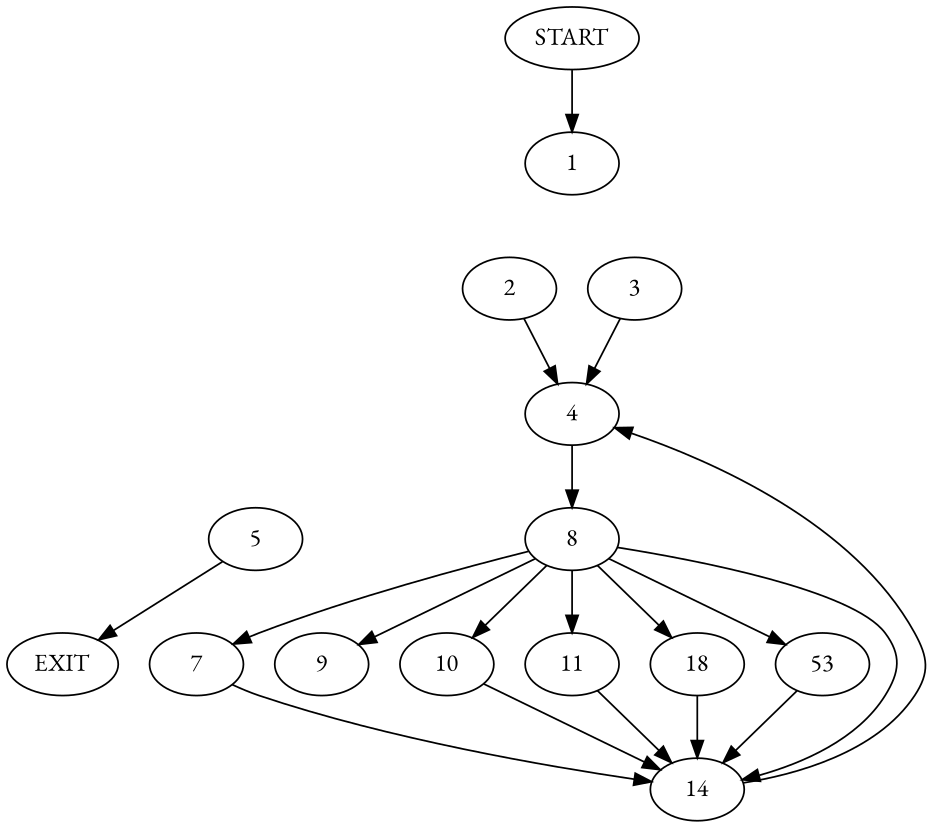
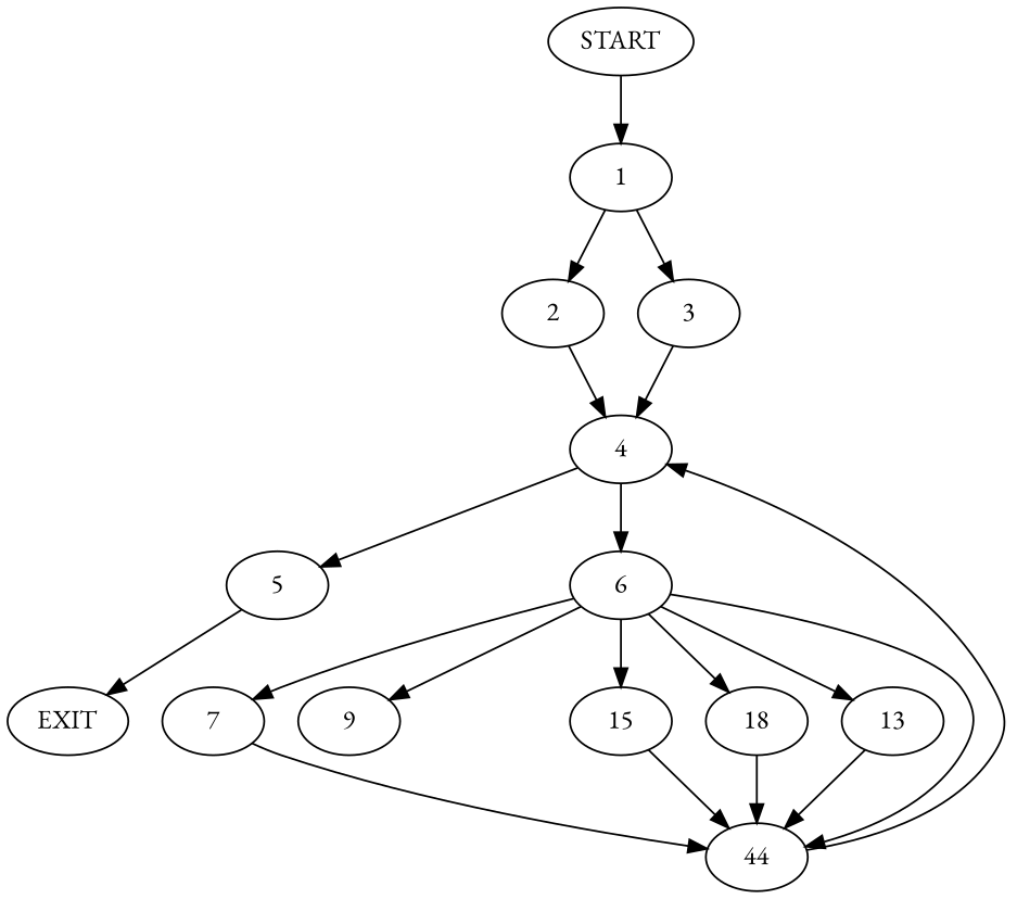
  digraph {
    fontname="EB Garamond"
    node [fontname="EB Garamond"]
    edge [fontname="EB Garamond"]
    n1 [label=START]
    1
    2
    3
    n5 [label=EXIT]
    4
    5
-   6 [label=8]
+   6
    7
    9
-   10
-   11
+   11 [label=15]
    n13 [label=18]
-   13 [label=53]
-   14
+   13
+   14 [label=44]
    n1 -> 1
+   1 -> 2
+   1 -> 3
    2 -> 4
    3 -> 4
+   4 -> 5
    4 -> 6
    5 -> n5
    6 -> 7
    6 -> 9
-   6 -> 10
    6 -> 11
    6 -> n13
    6 -> 13
    6 -> 14
    7 -> 14
-   10 -> 14
    11 -> 14
    n13 -> 14
    13 -> 14
    14 -> 4
  }
